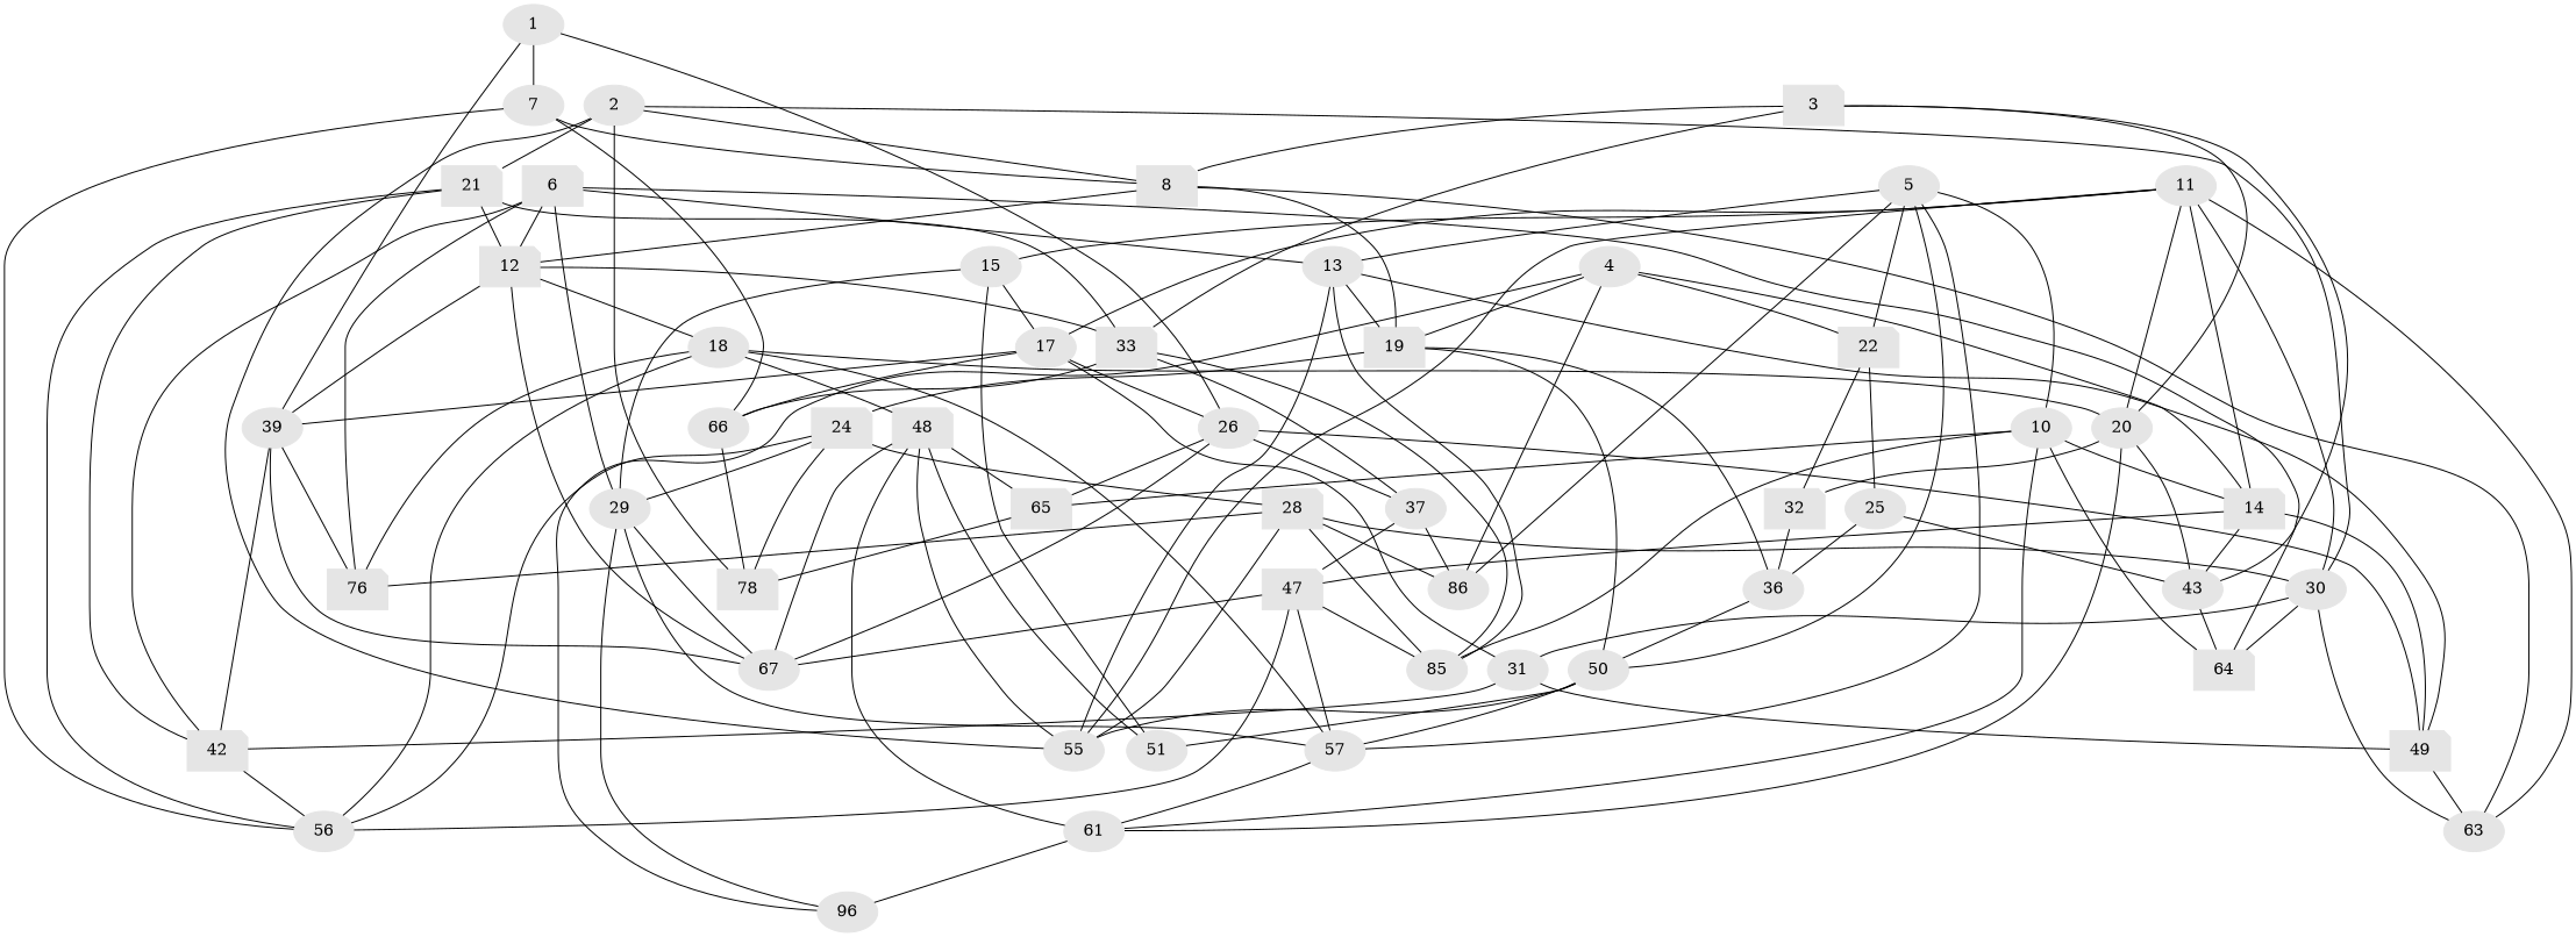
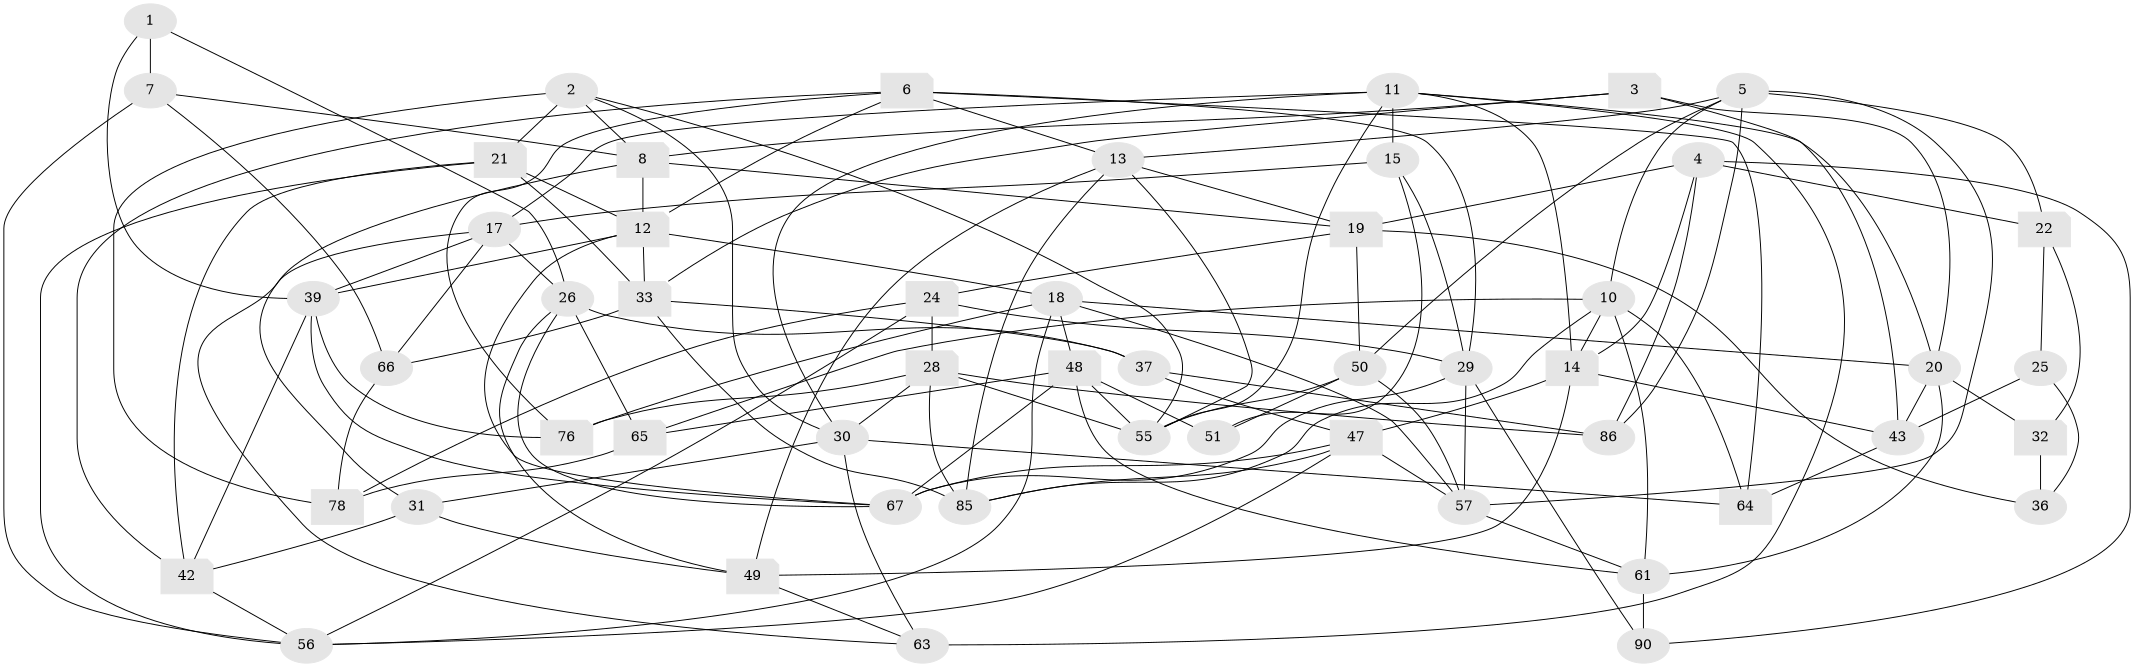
  graph {
    node [color=gray90 shape=ellipse style=filled]
    1
    7
    26 [super="+74"]
    39 [super="+45"]
    8 [shape=note super="+9"]
    56 [super="+77"]
    66
    65 [shape=note super="+92"]
    67 [super="+69"]
    49 [shape=note super="+58"]
    37
    42 [shape=note super="+84"]
    76 [shape=note]
    2 [super="+59"]
    21 [shape=note super="+83"]
    30 [super="+71"]
    55 [super="+75"]
    78 [shape=note]
    19 [shape=note super="+23"]
    12 [shape=note super="+79"]
    63
    33 [shape=note super="+41"]
    64 [shape=note]
    31
    3 [shape=note]
    20 [super="+53"]
    43 [super="+89"]
    61 [super="+82"]
    32 [shape=note]
    85 [super="+91"]
    4 [super="+44"]
    14 [shape=note super="+68"]
    22 [shape=note super="+70"]
    86
-   90 [label=96]
+   90
    47 [shape=note super="+60"]
    50 [super="+80"]
    24 [shape=note super="+34"]
    36
    25
    5 [super="+27"]
    10 [super="+46"]
    13 [super="+52"]
    57 [super="+62"]
    51
    6 [shape=note super="+87"]
    29 [super="+88"]
    18 [super="+54"]
    11 [super="+16"]
    15 [super="+81"]
    17 [super="+38"]
    48 [shape=note super="+73"]
    28 [shape=note super="+35"]
    1 -- 7
    1 -- 26
    1 -- 39
    7 -- 8
    7 -- 56
    7 -- 66
    26 -- 65
    26 -- 67
    26 -- 49
    26 -- 37
    39 -- 67
    39 -- 42
    39 -- 76
    8 -- 19
    8 -- 12
    8 -- 63
    66 -- 78
    65 -- 78
    49 -- 63
    37 -- 86
    37 -- 47
    42 -- 56
    2 -- 8
    2 -- 21 [weight=2]
    2 -- 30
    2 -- 55
    2 -- 78
    21 -- 56
    21 -- 42
    21 -- 12
    21 -- 33
    30 -- 63
    30 -- 64
    30 -- 31
    19 -- 50
    19 -- 24
    19 -- 36
    12 -- 39
    12 -- 67
    12 -- 33
    12 -- 18
    33 -- 66
    33 -- 37
    33 -- 85
    31 -- 49
    31 -- 42
    3 -- 8
    3 -- 33
    3 -- 20
    3 -- 43
    20 -- 43
    20 -- 61
    20 -- 32
    43 -- 64
    61 -- 90 [weight=2]
    32 -- 36
    4 -- 19
    4 -- 14
    4 -- 22 [weight=2]
    4 -- 86
    4 -- 90
    14 -- 49
    14 -- 43
    14 -- 47
    22 -- 32
    22 -- 25
    47 -- 56
    47 -- 67
    47 -- 85
    47 -- 57
    50 -- 55
    50 -- 57
    50 -- 51 [weight=2]
    24 -- 56
    24 -- 78
    24 -- 29
    24 -- 28
-   36 -- 50
    25 -- 43 [weight=2]
    25 -- 36
    5 -- 22
    5 -- 86
    5 -- 50
    5 -- 10
    5 -- 13
    5 -- 57
    10 -- 65
    10 -- 64
    10 -- 61
    10 -- 85
    10 -- 14
    13 -- 49
    13 -- 55
    13 -- 19
    13 -- 85
    57 -- 61
    6 -- 42
    6 -- 76
    6 -- 12
    6 -- 64
    6 -- 13
    6 -- 29
    29 -- 67
    29 -- 90
    29 -- 57
    18 -- 56
    18 -- 76
    18 -- 20
    18 -- 57
    18 -- 48
    11 -- 30
    11 -- 55
    11 -- 63
    11 -- 20
    11 -- 14
    11 -- 15
    11 -- 17
    15 -- 51
    15 -- 29
    15 -- 17
    17 -- 26
    17 -- 39
    17 -- 66
    17 -- 31
    48 -- 65
    48 -- 67
    48 -- 55
    48 -- 61
    48 -- 51
    28 -- 76
    28 -- 30
    28 -- 55
    28 -- 85
    28 -- 86
  }
